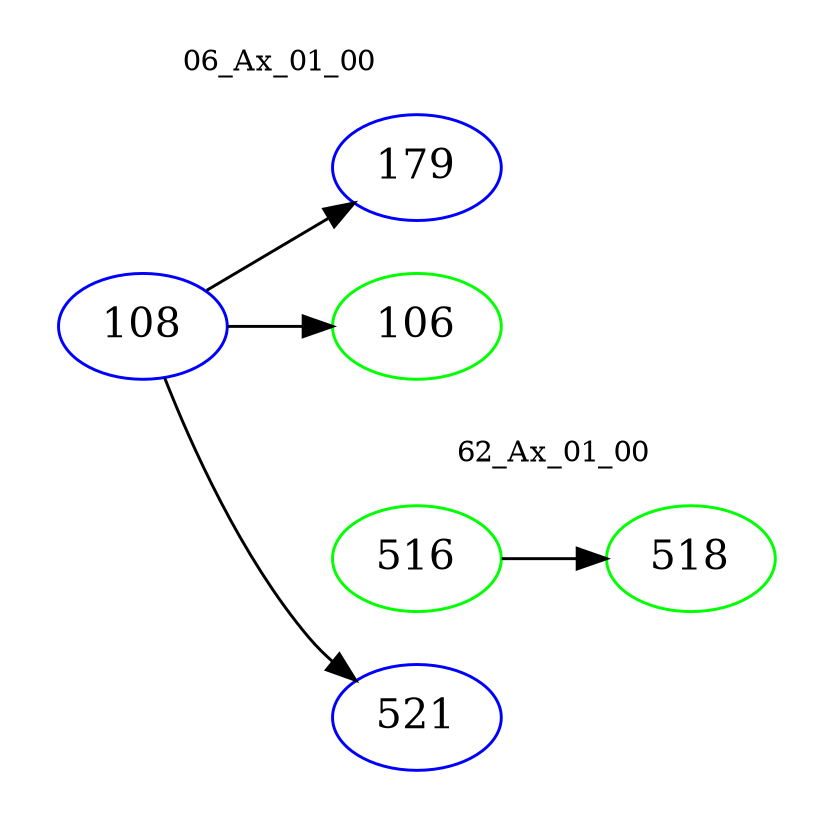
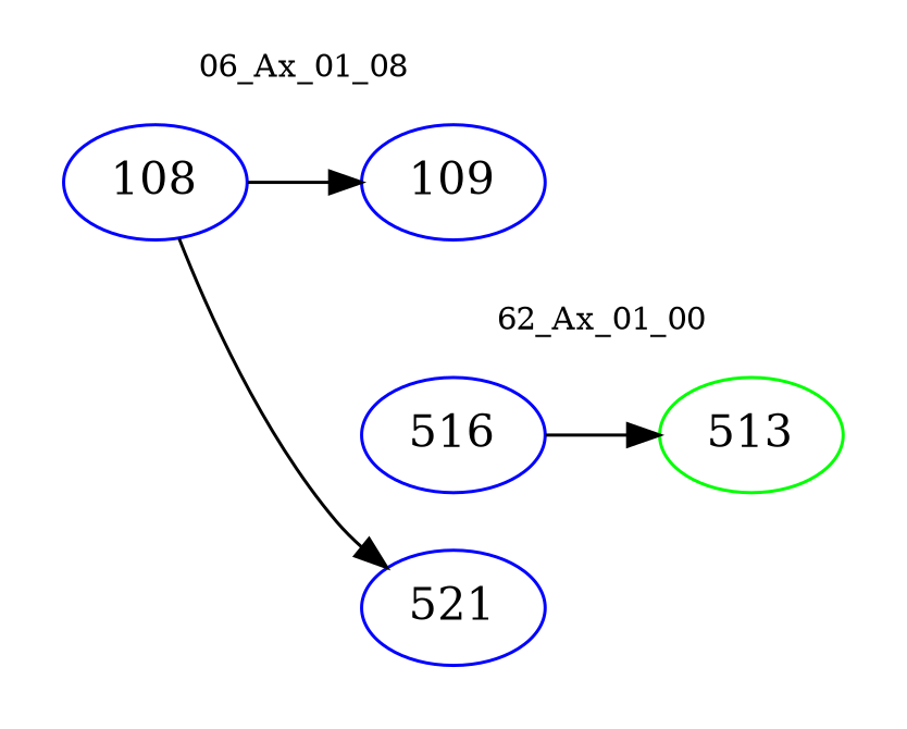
  digraph {
    rankdir=LR
    node [color=blue]
    edge [color=black]
-   n1 [color=green label=516]
-   n2 [color=green label=518]
+   n1 [label=516]
+   n2 [color=green label=513]
    n3 [label=521]
    n4 [label=108]
-   n5 [color=green label=106]
-   n6 [label=179]
+   n6 [label=109]
    subgraph cluster_1 {
      color=white
      fontsize=10
      label="62_Ax_01_00"
      n1
      n2
      n3
    }
    subgraph cluster_2 {
      color=white
      fontsize=10
-     label="06_Ax_01_00"
+     label="06_Ax_01_08"
      n4
-     n5
      n6
    }
    n1 -> n2
    n4 -> n3
-   n4 -> n5
    n4 -> n6
  }
